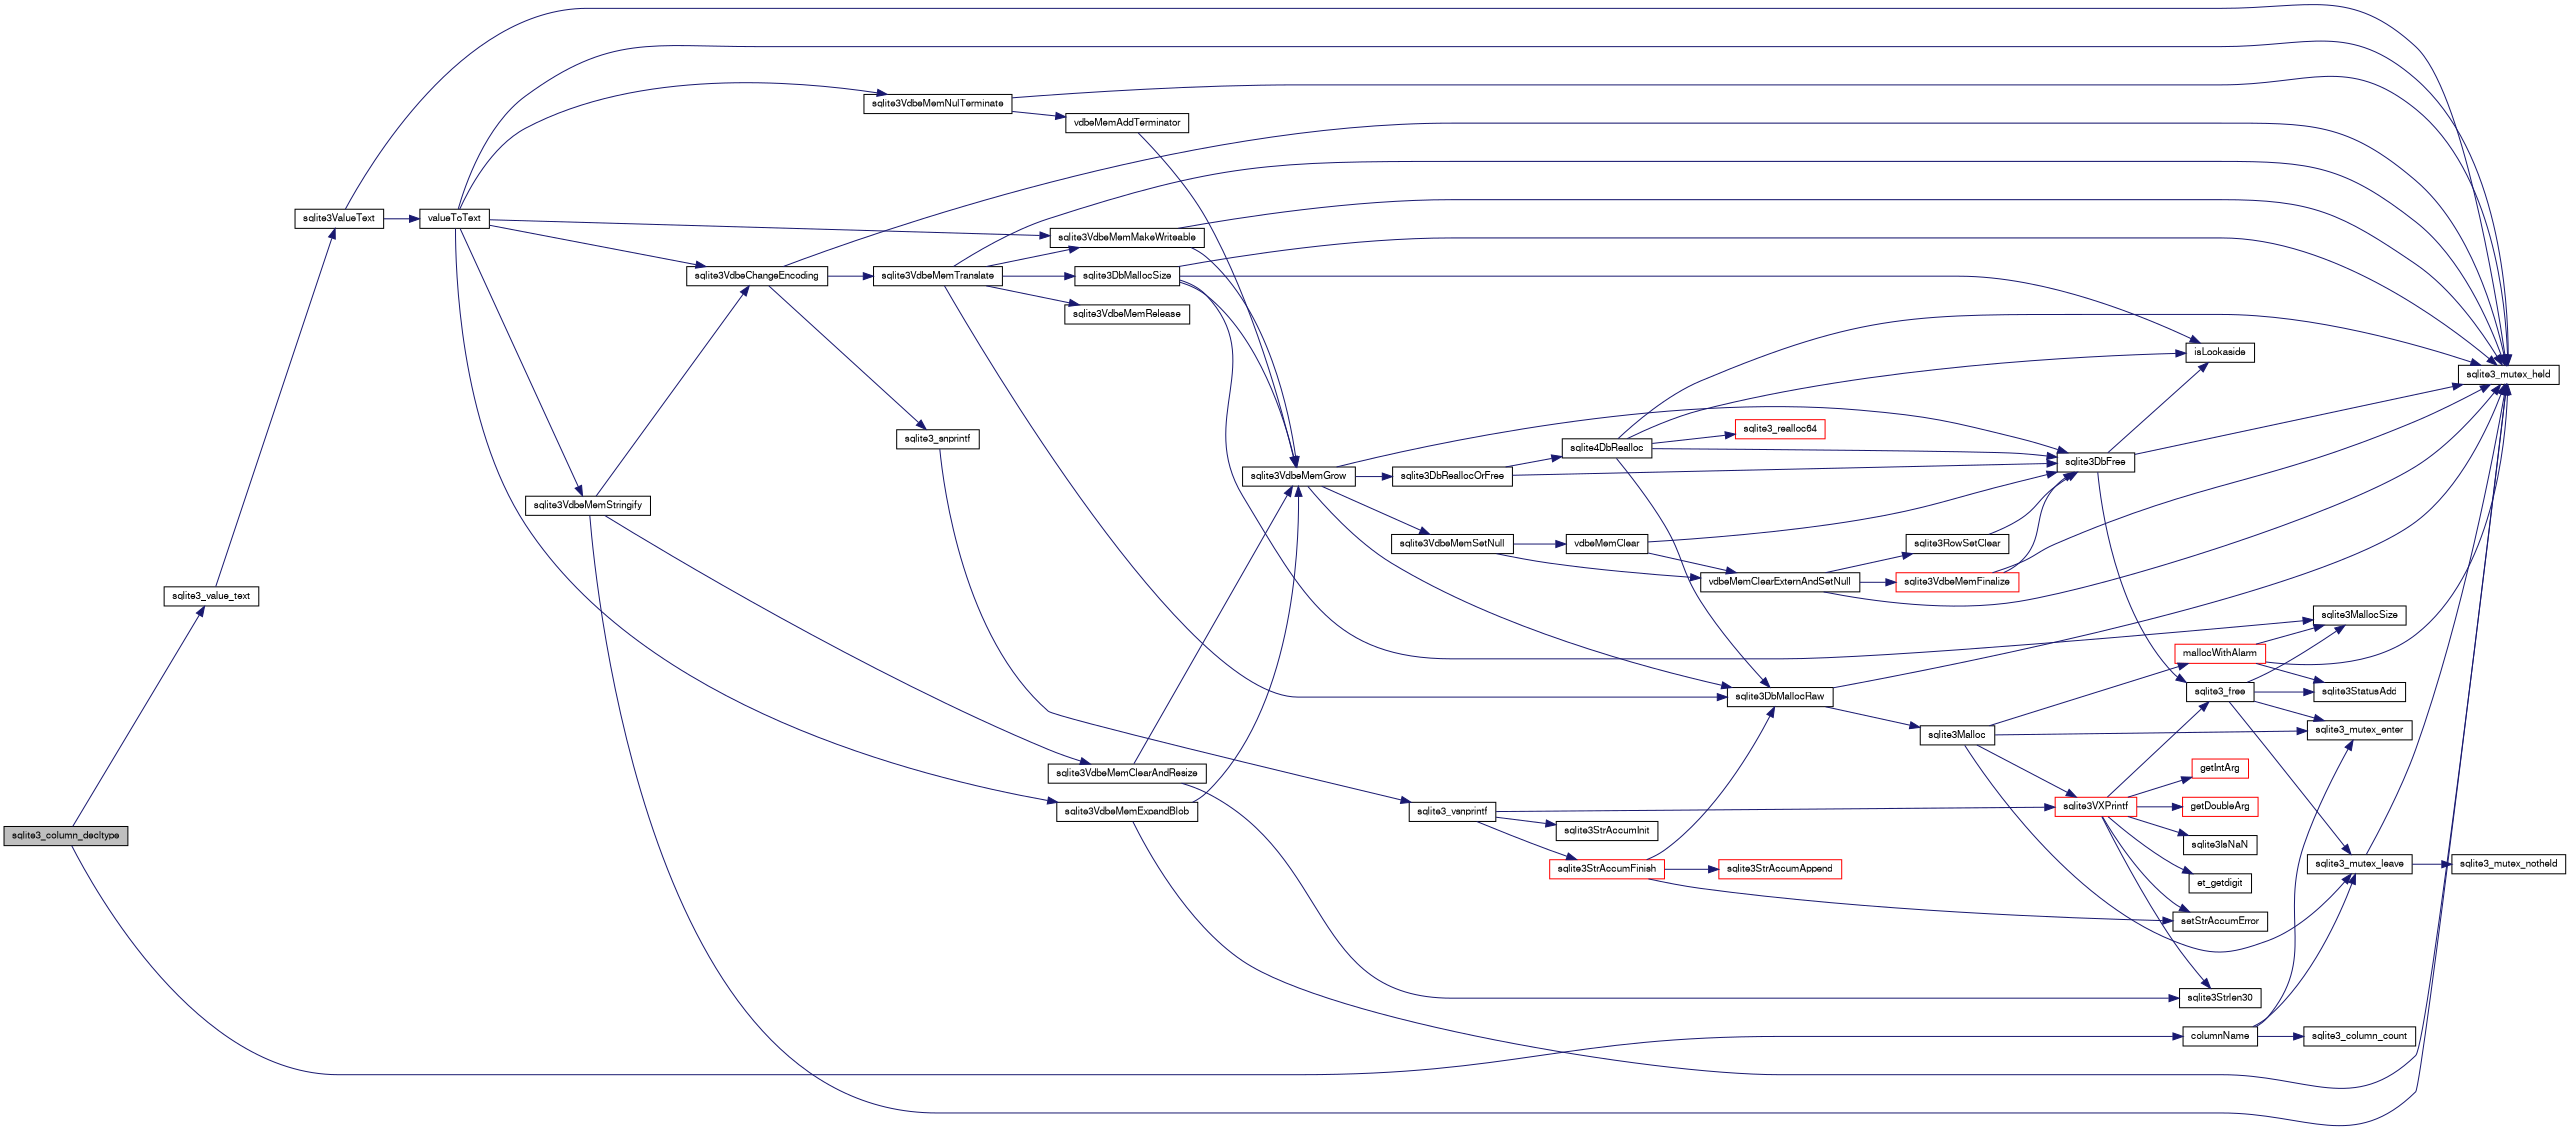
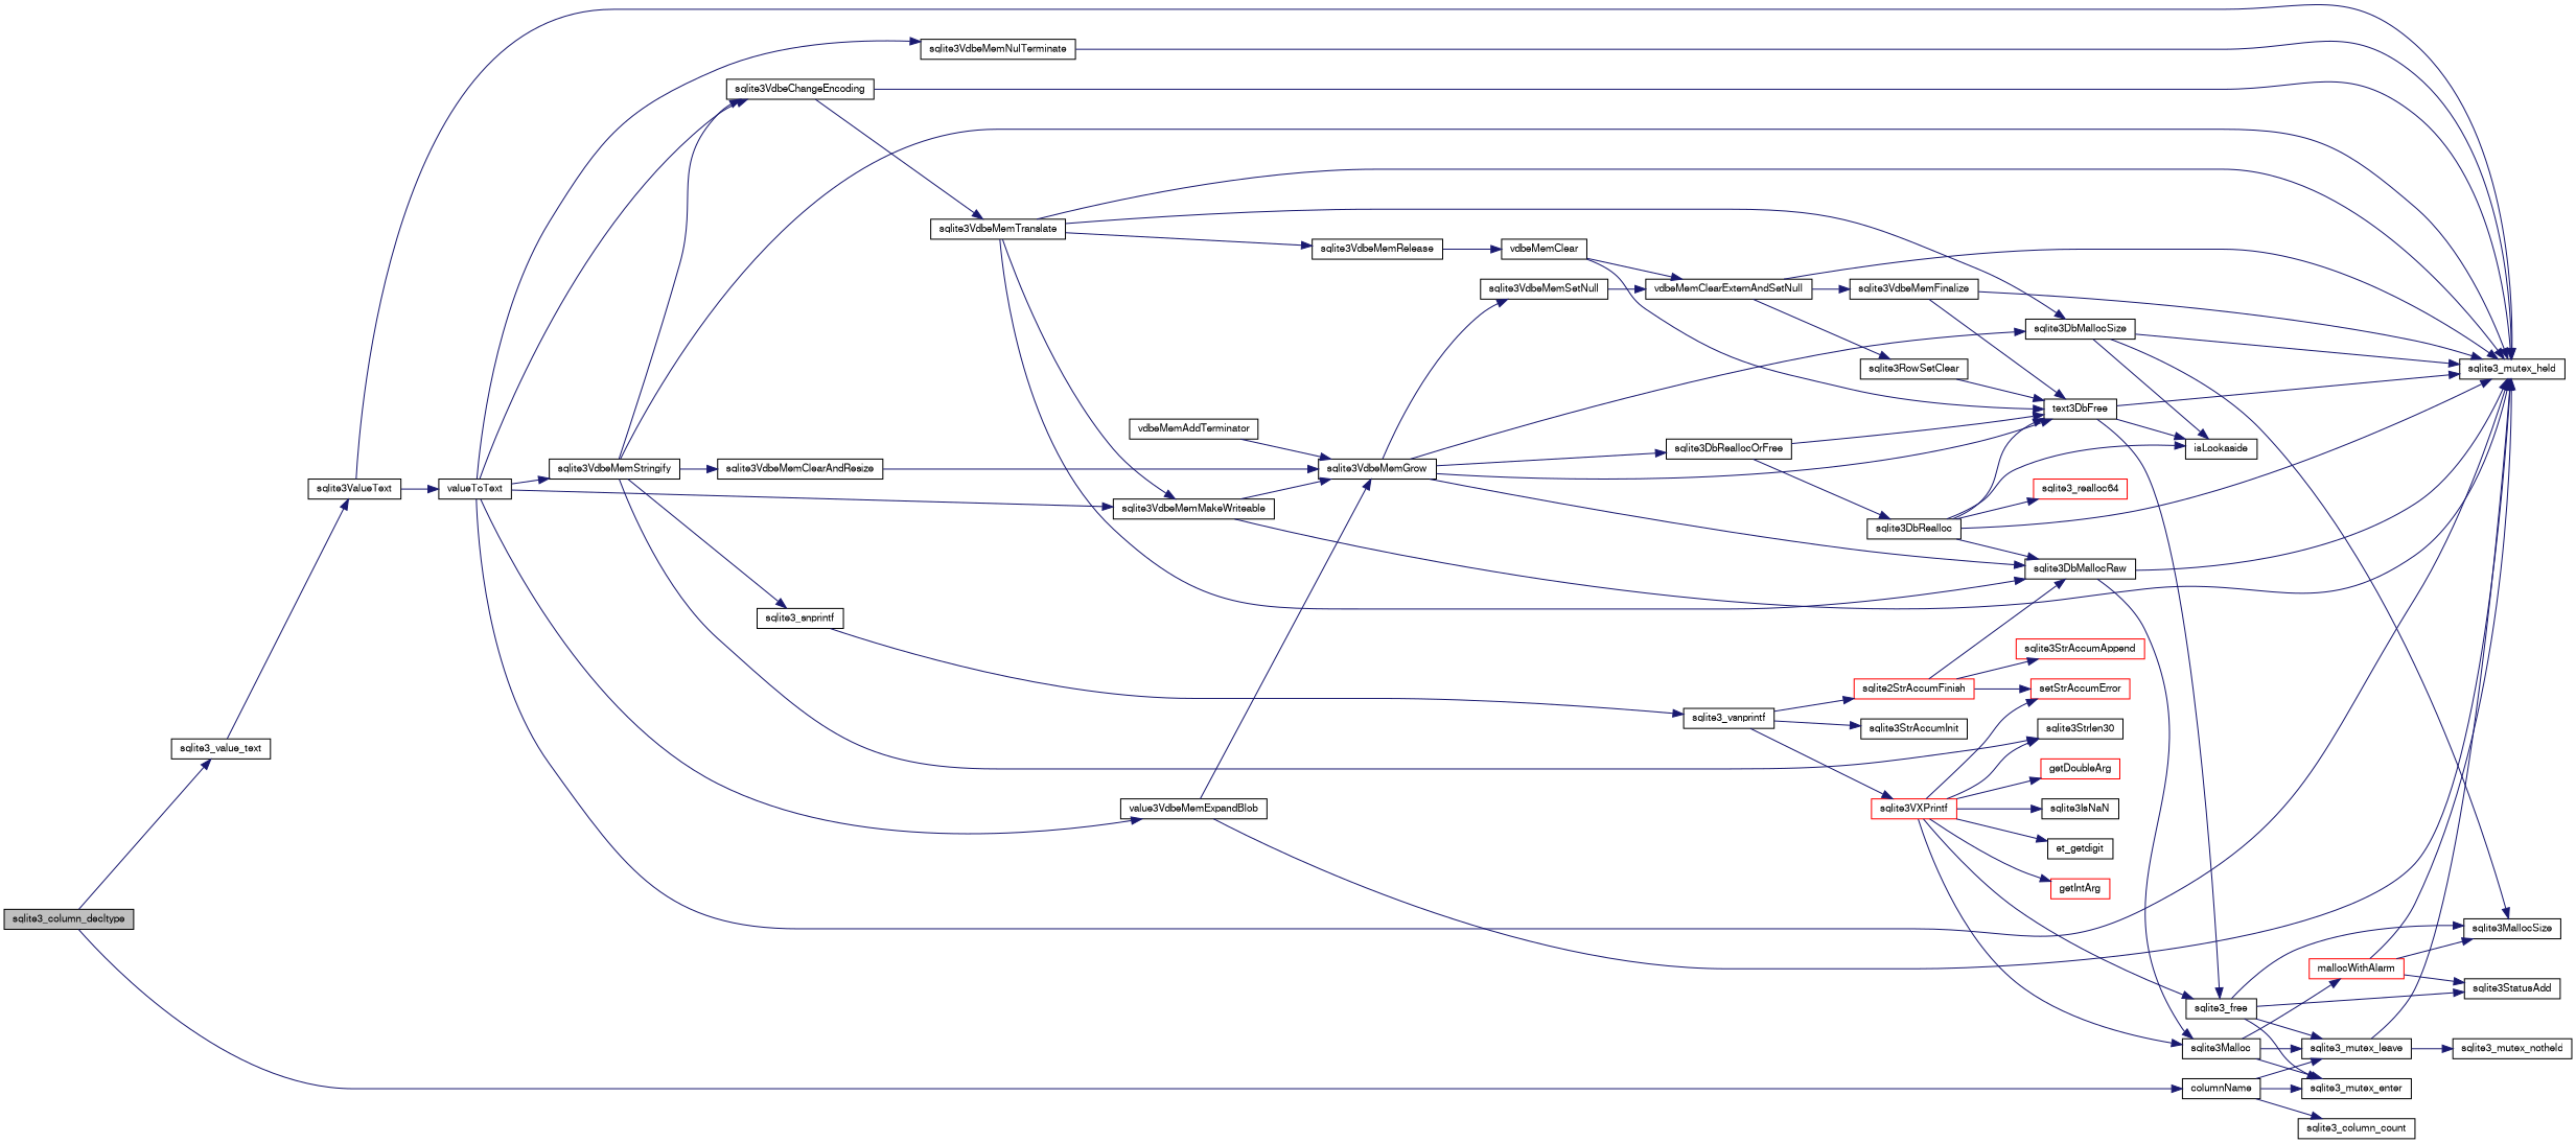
  digraph {
    rankdir=LR
    node [color=black fillcolor=white fontname=FreeSans fontsize=10 shape=record style=filled]
    edge [color=midnightblue fontname=FreeSans fontsize=10 labelfontname=FreeSans labelfontsize=10 style=solid]
    n1 [fillcolor=grey75 fontcolor=black height=0.2 label=sqlite3_column_decltype width=0.4]
    n2 [height=0.2 label=columnName width=0.4]
    n3 [height=0.2 label=sqlite3_value_text width=0.4]
    n4 [height=0.2 label=sqlite3_column_count width=0.4]
    n5 [height=0.2 label=sqlite3_mutex_enter width=0.4]
    n6 [height=0.2 label=sqlite3_mutex_leave width=0.4]
    n7 [height=0.2 label=sqlite3ValueText width=0.4]
    n8 [height=0.2 label=sqlite3_mutex_held width=0.4]
    n9 [height=0.2 label=sqlite3_mutex_notheld width=0.4]
    n10 [height=0.2 label=valueToText width=0.4]
-   n11 [height=0.2 label=sqlite3VdbeMemExpandBlob width=0.4]
+   n11 [height=0.2 label=value3VdbeMemExpandBlob width=0.4]
    n12 [height=0.2 label=sqlite3VdbeChangeEncoding width=0.4]
    n13 [height=0.2 label=sqlite3VdbeMemMakeWriteable width=0.4]
    n14 [height=0.2 label=sqlite3VdbeMemNulTerminate width=0.4]
    n15 [height=0.2 label=sqlite3VdbeMemStringify width=0.4]
    n16 [height=0.2 label=sqlite3VdbeMemGrow width=0.4]
    n17 [height=0.2 label=sqlite3VdbeMemTranslate width=0.4]
    n18 [height=0.2 label=vdbeMemAddTerminator width=0.4]
    n19 [height=0.2 label=sqlite3VdbeMemClearAndResize width=0.4]
    n20 [height=0.2 label=sqlite3_snprintf width=0.4]
    n21 [height=0.2 label=sqlite3Strlen30 width=0.4]
    n22 [height=0.2 label=sqlite3DbMallocSize width=0.4]
    n23 [height=0.2 label=sqlite3DbReallocOrFree width=0.4]
    n24 [height=0.2 label=sqlite3DbMallocRaw width=0.4]
-   n25 [height=0.2 label=sqlite3DbFree width=0.4]
+   n25 [height=0.2 label=text3DbFree width=0.4]
    n26 [height=0.2 label=sqlite3VdbeMemSetNull width=0.4]
    n27 [height=0.2 label=sqlite3MallocSize width=0.4]
    n28 [height=0.2 label=isLookaside width=0.4]
-   n29 [height=0.2 label=sqlite4DbRealloc width=0.4]
+   n29 [height=0.2 label=sqlite3DbRealloc width=0.4]
    n30 [height=0.2 label=sqlite3Malloc width=0.4]
    n31 [height=0.2 label=sqlite3_free width=0.4]
    n32 [height=0.2 label=vdbeMemClearExternAndSetNull width=0.4]
    n33 [color=red height=0.2 label=sqlite3_realloc64 width=0.4]
    n34 [color=red height=0.2 label=mallocWithAlarm width=0.4]
    n35 [height=0.2 label=sqlite3StatusAdd width=0.4]
-   n36 [color=red height=0.2 label=sqlite3VdbeMemFinalize width=0.4]
+   n36 [height=0.2 label=sqlite3VdbeMemFinalize width=0.4]
    n37 [height=0.2 label=sqlite3RowSetClear width=0.4]
    n38 [height=0.2 label=sqlite3VdbeMemRelease width=0.4]
    n39 [height=0.2 label=vdbeMemClear width=0.4]
    n40 [height=0.2 label=sqlite3_vsnprintf width=0.4]
    n41 [height=0.2 label=sqlite3StrAccumInit width=0.4]
    n42 [color=red height=0.2 label=sqlite3VXPrintf width=0.4]
-   n43 [color=red height=0.2 label=sqlite3StrAccumFinish width=0.4]
+   n43 [color=red height=0.2 label=sqlite2StrAccumFinish width=0.4]
    n44 [color=red height=0.2 label=getIntArg width=0.4]
-   n45 [height=0.2 label=setStrAccumError width=0.4]
+   n45 [color=red height=0.2 label=setStrAccumError width=0.4]
    n46 [color=red height=0.2 label=getDoubleArg width=0.4]
    n47 [height=0.2 label=sqlite3IsNaN width=0.4]
    n48 [height=0.2 label=et_getdigit width=0.4]
    n49 [color=red height=0.2 label=sqlite3StrAccumAppend width=0.4]
    n1 -> n2
    n1 -> n3
    n2 -> n4
    n2 -> n5
    n2 -> n6
    n3 -> n7
    n6 -> n8
    n6 -> n9
    n7 -> n8
    n7 -> n10
    n10 -> n8
    n10 -> n11
    n10 -> n12
    n10 -> n13
    n10 -> n14
    n10 -> n15
    n11 -> n8
    n11 -> n16
    n12 -> n8
    n12 -> n17
    n13 -> n8
    n13 -> n16
    n14 -> n8
-   n14 -> n18
    n15 -> n8
    n15 -> n12
    n15 -> n19
-   n12 -> n20
-   n19 -> n21
-   n22 -> n16
+   n15 -> n20
+   n15 -> n21
+   n16 -> n22
    n16 -> n23
    n16 -> n24
    n16 -> n25
    n16 -> n26
    n17 -> n8
    n17 -> n13
    n17 -> n22
    n17 -> n24
    n17 -> n38
    n18 -> n16
    n19 -> n16
    n20 -> n40
    n22 -> n8
    n22 -> n27
    n22 -> n28
    n23 -> n25
    n23 -> n29
    n24 -> n8
    n24 -> n30
    n25 -> n8
    n25 -> n28
    n25 -> n31
    n26 -> n32
    n29 -> n8
    n29 -> n24
    n29 -> n25
    n29 -> n28
    n29 -> n33
    n30 -> n5
    n30 -> n6
    n30 -> n34
    n31 -> n5
    n31 -> n6
    n31 -> n27
    n31 -> n35
    n32 -> n8
    n32 -> n36
    n32 -> n37
    n34 -> n8
    n34 -> n27
    n34 -> n35
    n36 -> n8
    n36 -> n25
    n37 -> n25
-   n26 -> n39
+   n38 -> n39
    n39 -> n25
    n39 -> n32
    n40 -> n41
    n40 -> n42
    n40 -> n43
    n42 -> n21
-   n30 -> n42
+   n42 -> n30
    n42 -> n31
    n42 -> n44
    n42 -> n45
    n42 -> n46
    n42 -> n47
    n42 -> n48
    n43 -> n24
    n43 -> n45
    n43 -> n49
  }
